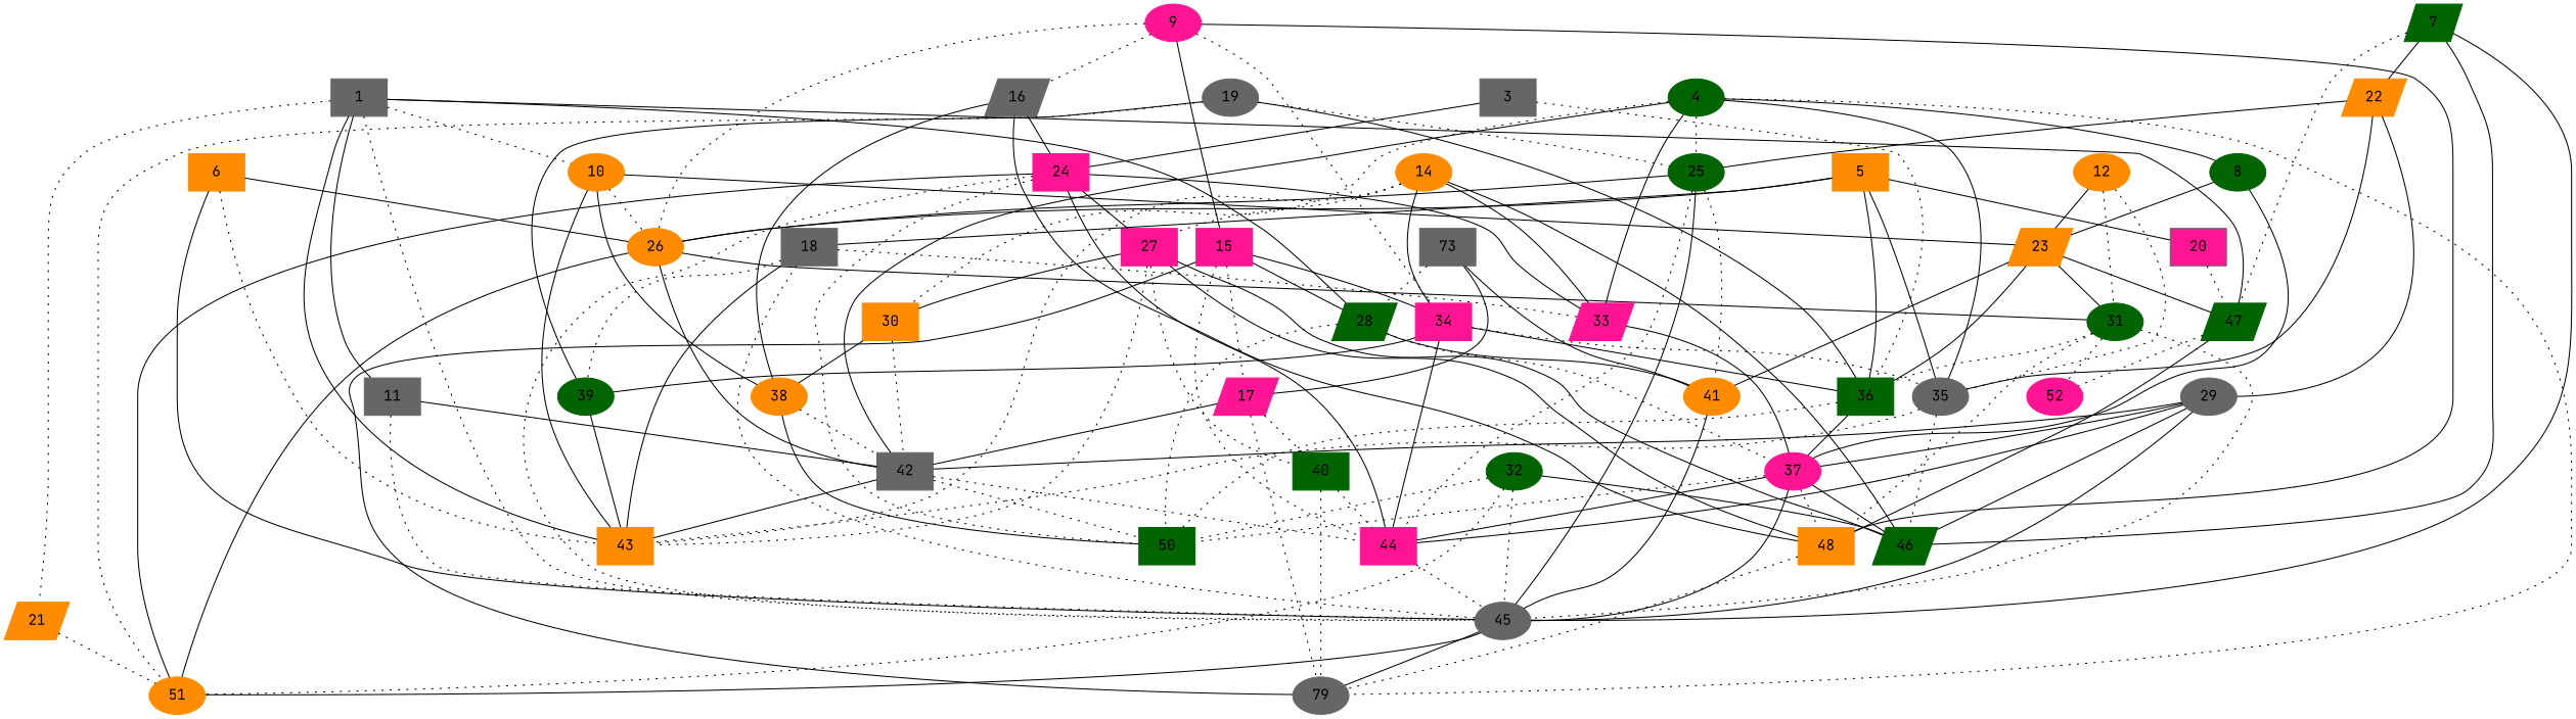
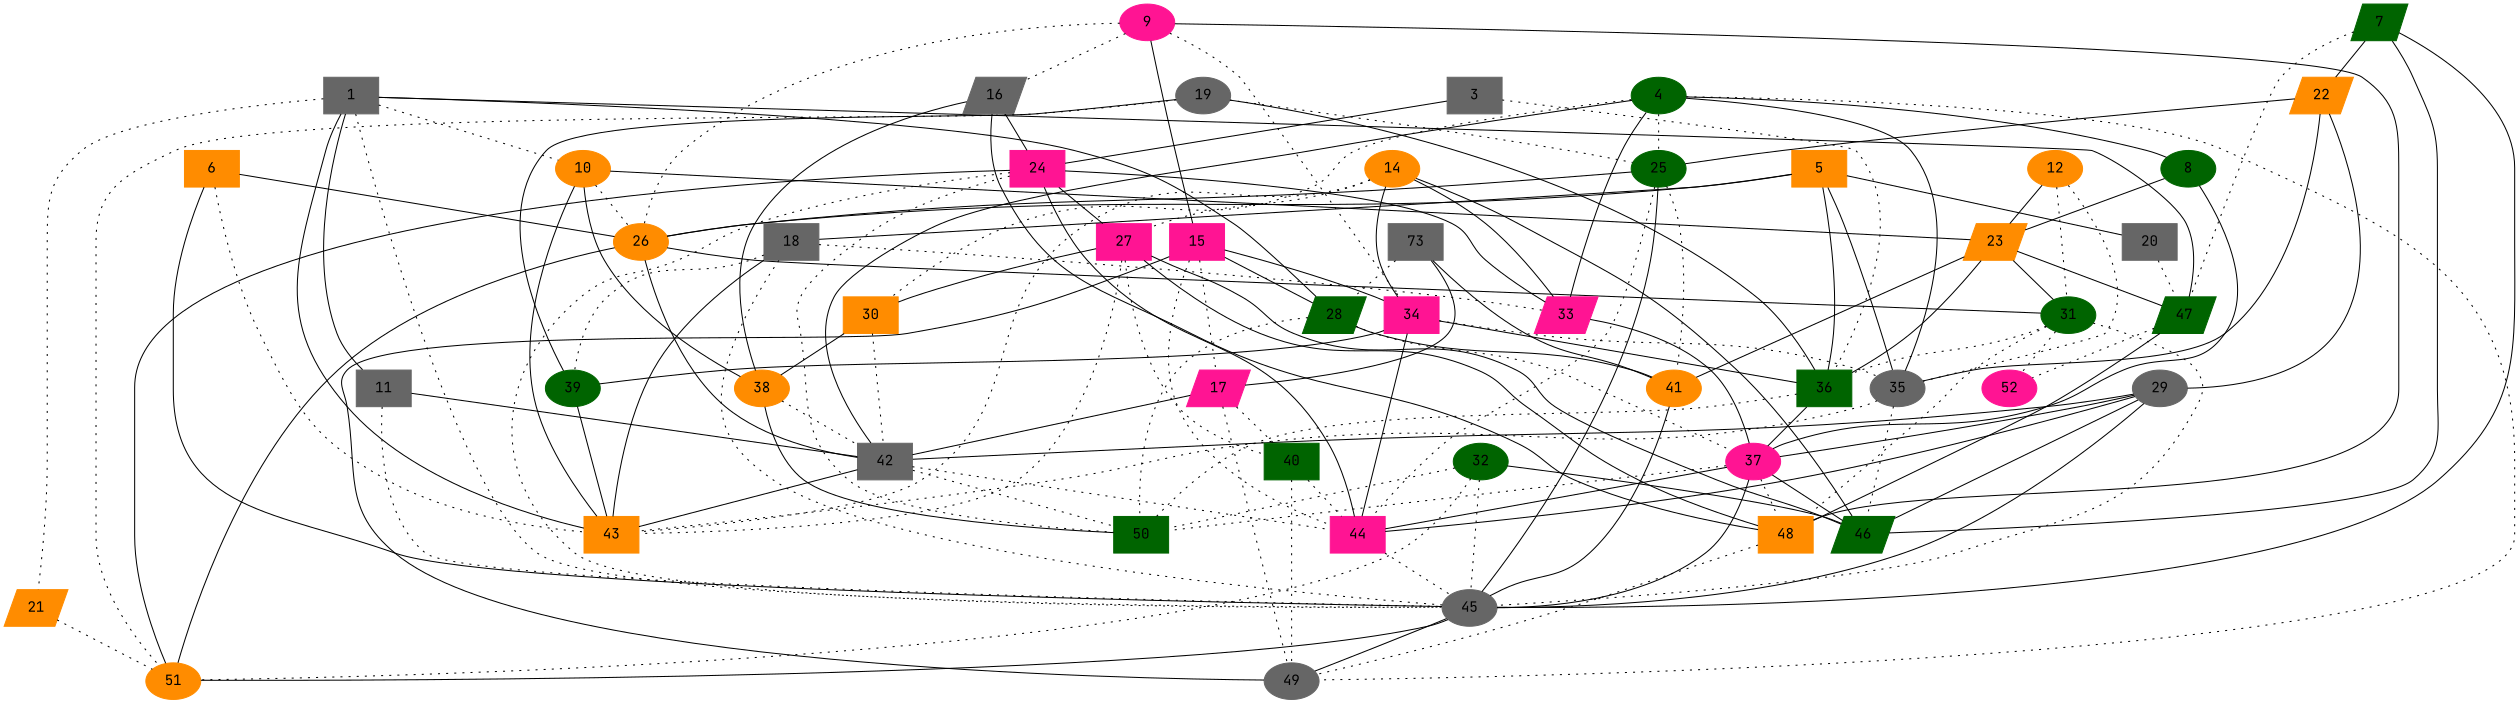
  graph {
    fontname="JetBrains Mono"
    node [color=darkorange fontname="JetBrains Mono" shape=ellipse style=filled]
    edge [fontname="JetBrains Mono" style=solid weight=1.0]
    1 [color=gray40 shape=box]
    10
    11 [color=gray40 shape=box]
    21 [shape=parallelogram]
    28 [color=darkgreen shape=parallelogram]
    43 [shape=box]
    45 [color=gray40]
    47 [color=darkgreen shape=parallelogram]
    26
    23 [shape=parallelogram]
    38
    42 [color=gray40 shape=box]
    51
    37 [color=deeppink]
    41
    50 [color=darkgreen shape=box]
-   49 [color=gray40 label=79]
+   49 [color=gray40]
    48 [shape=box]
    52 [color=deeppink]
    22 [shape=parallelogram]
    25 [color=darkgreen]
    35 [color=gray40]
    29 [color=gray40]
    44 [color=deeppink shape=box]
    46 [color=darkgreen shape=parallelogram]
    3 [color=gray40 shape=box]
    24 [color=deeppink shape=box]
    36 [color=darkgreen shape=box]
    33 [color=deeppink shape=parallelogram]
    27 [color=deeppink shape=box]
    4 [color=darkgreen]
    8 [color=darkgreen]
    30 [shape=box]
    5 [shape=box]
    18 [color=gray40 shape=box]
-   20 [color=gray40 shape=box fillcolor=deeppink]
+   20 [color=gray40 shape=box]
    39 [color=darkgreen]
    31 [color=darkgreen]
    6 [shape=box]
    7 [color=darkgreen shape=parallelogram]
    9 [color=deeppink]
    15 [color=deeppink shape=box]
    16 [color=gray40 shape=parallelogram]
    34 [color=deeppink shape=box]
    17 [color=deeppink shape=parallelogram]
    12
    n47 [color=gray40 label=73 shape=box]
    40 [color=darkgreen shape=box]
    14
    19 [color=gray40]
    32 [color=darkgreen]
    1 -- 10 [style=dotted]
    1 -- 11
    1 -- 21 [style=dotted]
    1 -- 28
    1 -- 43
    1 -- 45 [style=dotted]
    1 -- 47
    10 -- 43
    10 -- 26 [style=dotted]
    10 -- 23
    10 -- 38
    11 -- 45 [style=dotted]
    11 -- 42
    21 -- 51 [style=dotted]
    28 -- 37 [style=dotted]
    28 -- 41
    28 -- 50 [style=dotted]
    45 -- 51
    45 -- 49
    47 -- 48
    47 -- 52 [style=dotted]
    26 -- 42
    26 -- 51
    26 -- 31
    23 -- 47
    23 -- 41
    23 -- 36
    23 -- 31
    38 -- 42 [style=dotted]
    38 -- 50
    42 -- 43
    42 -- 50 [style=dotted]
    42 -- 44 [style=dotted]
    37 -- 45
    37 -- 50 [style=dotted]
    37 -- 48 [style=dotted]
    37 -- 44
    37 -- 46
    41 -- 45
    48 -- 49 [style=dotted]
    22 -- 25
    22 -- 35
    22 -- 29
    25 -- 45
    25 -- 26
    25 -- 41 [style=dotted]
    25 -- 44 [style=dotted]
    35 -- 43 [style=dotted]
    35 -- 46 [style=dotted]
    29 -- 45
    29 -- 42
    29 -- 37
    29 -- 44
    29 -- 46
    44 -- 45 [style=dotted]
    3 -- 24
    3 -- 36 [style=dotted]
    24 -- 45 [style=dotted]
    24 -- 51
    24 -- 50 [style=dotted]
    24 -- 44
    24 -- 33
    24 -- 27
    36 -- 37
    36 -- 50 [style=dotted]
    33 -- 37
    27 -- 43 [style=dotted]
    27 -- 48
    27 -- 46
    27 -- 30
    27 -- 40 [style=dotted]
    4 -- 42
    4 -- 49 [style=dotted]
    4 -- 25 [style=dotted]
    4 -- 35
    4 -- 33
    4 -- 8
    4 -- 30 [style=dotted]
    8 -- 23
    8 -- 37
    30 -- 38
    30 -- 42 [style=dotted]
    5 -- 26
    5 -- 35
    5 -- 36 [weight=2.0]
    5 -- 18
    5 -- 20
    18 -- 43
    18 -- 45 [style=dotted]
    18 -- 33 [style=dotted]
    18 -- 39 [style=dotted]
    20 -- 47 [style=dotted]
    39 -- 43
    31 -- 45 [style=dotted]
    31 -- 48 [style=dotted]
    31 -- 52 [style=dotted]
    31 -- 36 [style=dotted]
    6 -- 43 [style=dotted]
    6 -- 45
    6 -- 26
    7 -- 45
    7 -- 47 [style=dotted]
    7 -- 22
    7 -- 46
    9 -- 26 [style=dotted]
    9 -- 48
    9 -- 15
    9 -- 16 [style=dotted]
    9 -- 34 [style=dotted]
    15 -- 28
    15 -- 49
    15 -- 44 [style=dotted]
    15 -- 34
    15 -- 17 [style=dotted]
    16 -- 38
    16 -- 48
    16 -- 24
    34 -- 35 [style=dotted]
    34 -- 44
    34 -- 36
    34 -- 39
    17 -- 42
    17 -- 49 [style=dotted weight=2.0]
    17 -- 40 [style=dotted]
    12 -- 23
    12 -- 35 [style=dotted]
    12 -- 31 [style=dotted]
    n47 -- 28 [style=dotted]
    n47 -- 41
    n47 -- 17
    40 -- 49 [style=dotted]
    40 -- 44 [style=dotted]
    14 -- 43 [style=dotted]
    14 -- 46
    14 -- 33
    14 -- 27 [style=dotted]
    14 -- 34
    19 -- 51 [style=dotted]
    19 -- 25 [style=dotted]
    19 -- 36
    19 -- 39
    32 -- 45 [style=dotted]
    32 -- 51 [style=dotted]
    32 -- 50 [style=dotted]
    32 -- 46
  }
